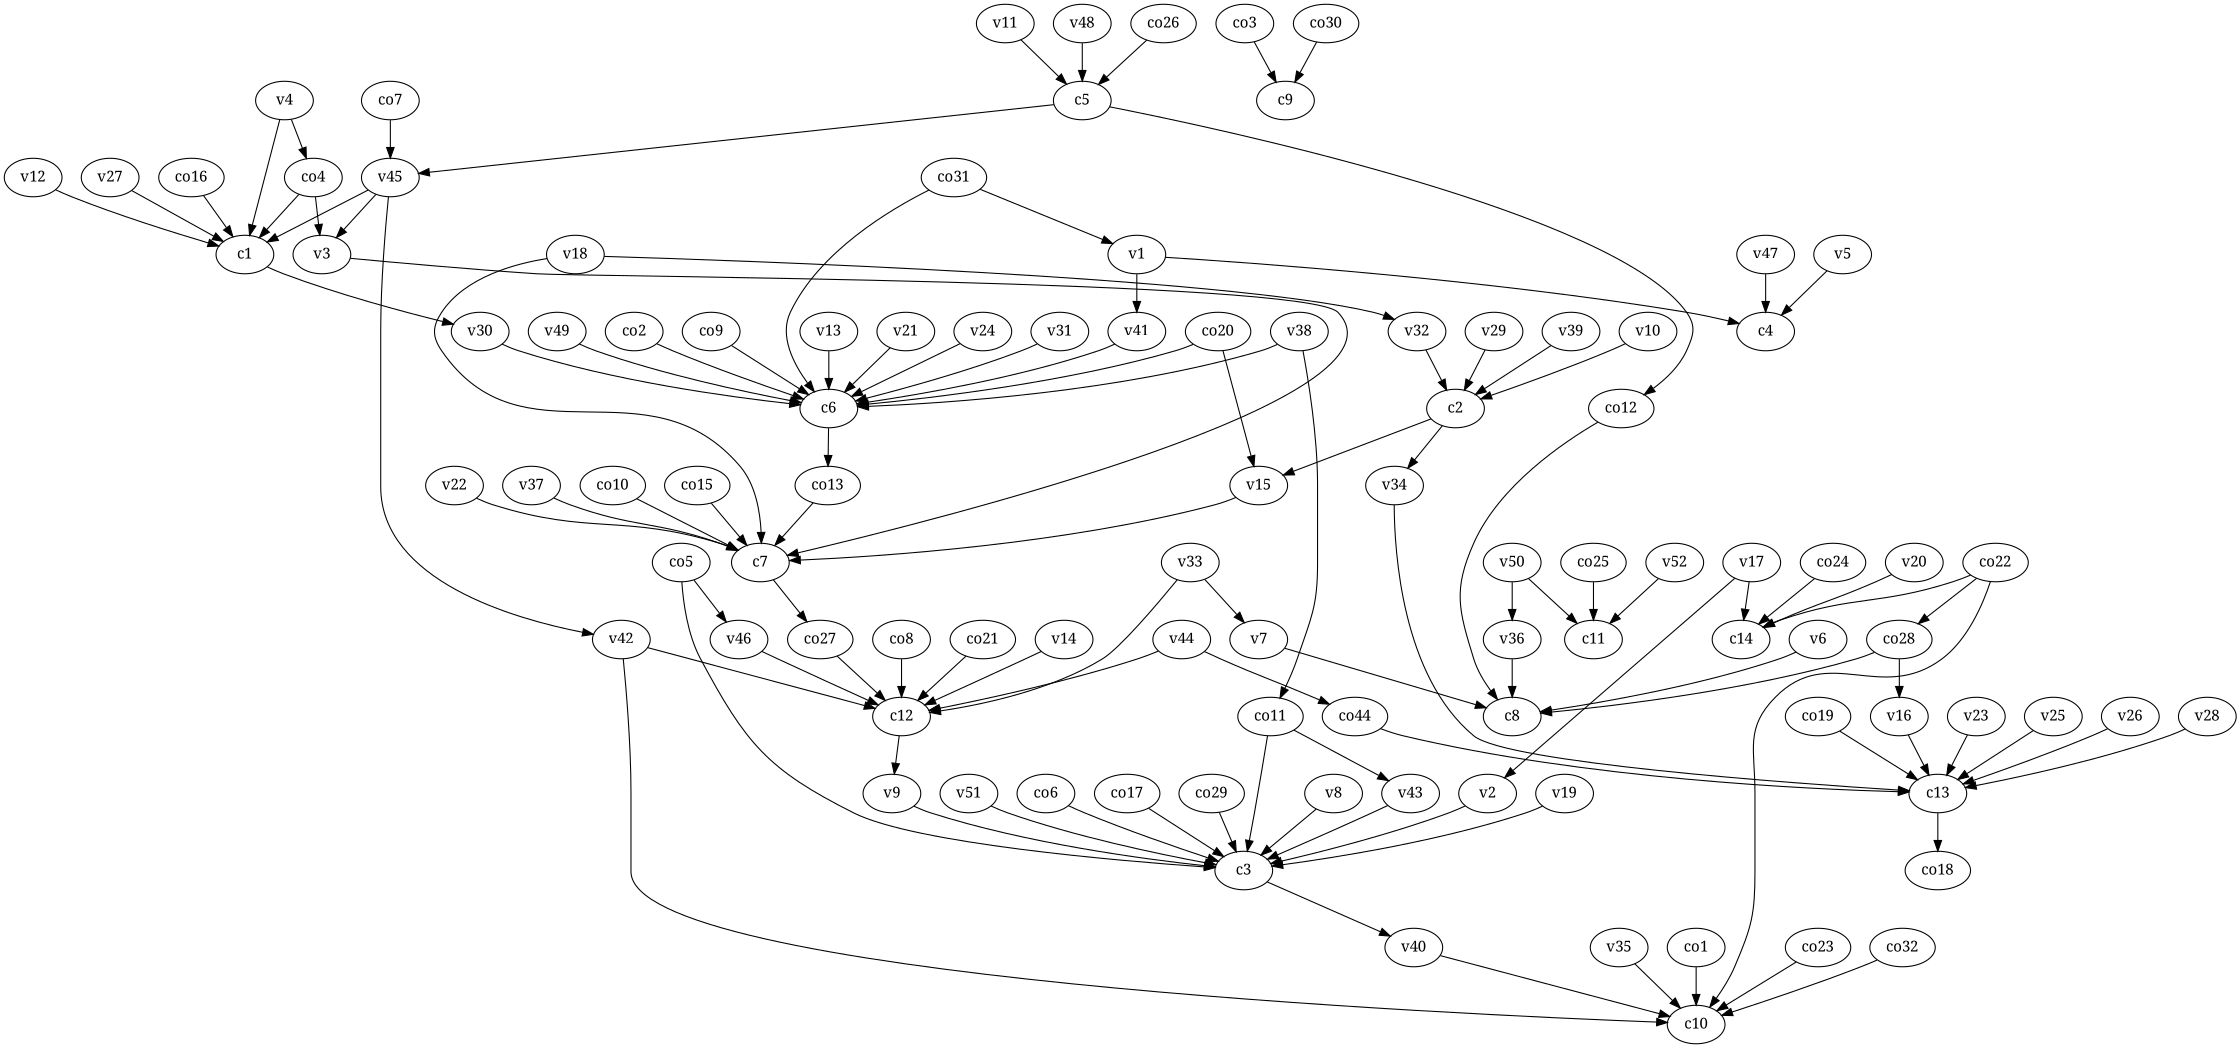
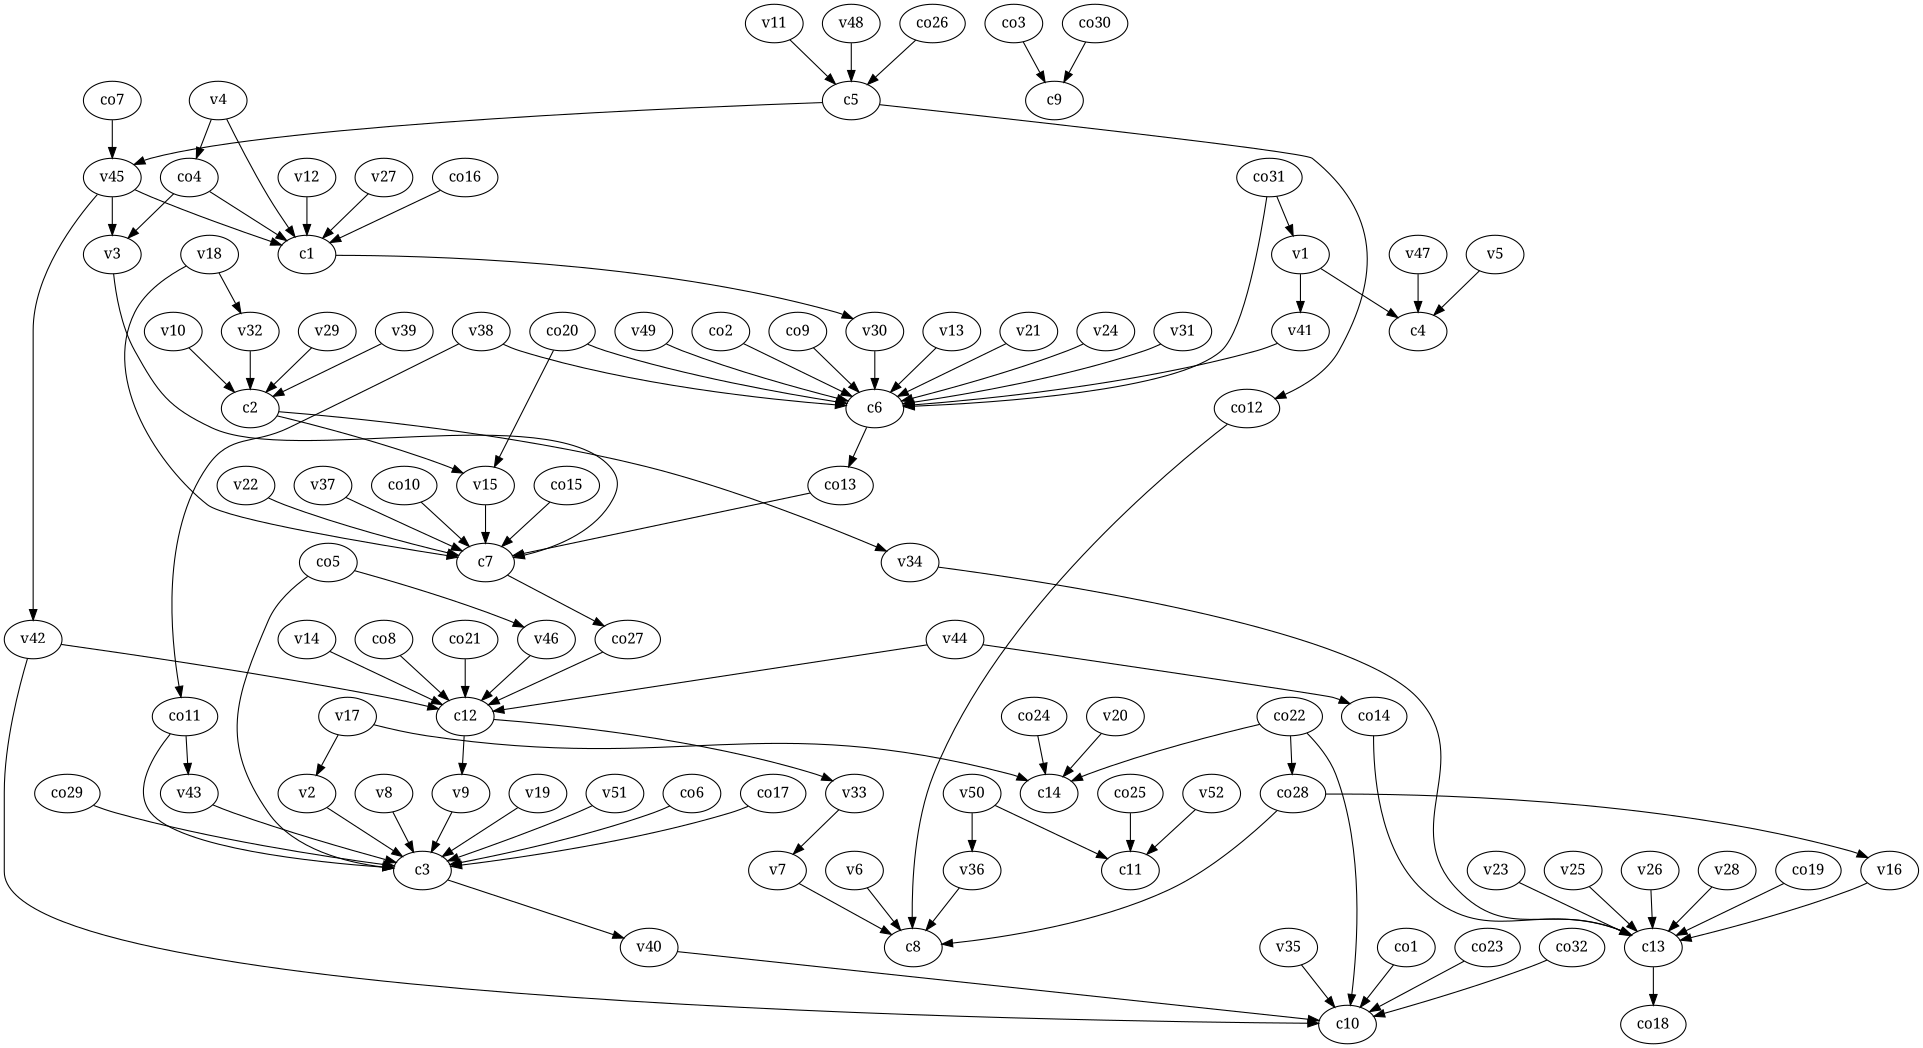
  strict digraph {
    fontname="Noto Serif"
    node [fontname="Noto Serif"]
    edge [fontname="Noto Serif" weight=1]
    c1
    v30
    c6
    c2
    v15
    v34
    c7
    c13
    c3
    v40
    c10
    c5
    v45
    co12
    v3
    v42
    c8
    co13
    co27
    c12
    v9
    v1
    c4
    v41
    v2
    v4
    co4
    v5
    v6
    v7
    v8
    v10
    v11
    v12
    v13
    v14
    v16
    co18
    v17
    c14
    v18
    v32
    v19
    v20
    v21
    v22
    v23
    v24
    v25
    v26
    v27
    v28
    v29
    v31
    v33
    v35
    v36
    v37
    v38
    co11
    v43
    v39
    v44
-   co14 [label=co44]
+   co14
    v46
    v47
    v48
    v49
    v50
    c11
    v51
    v52
    co1
    co2
    co3
    c9
    co5
    co6
    co7
    co8
    co9
    co10
    co15
    co16
    co17
    co19
    co20
    co21
    co22
    co28
    co23
    co24
    co25
    co26
    co29
    co30
    co31
    co32
    c1 -> v30
    v30 -> c6
    c6 -> co13
    c2 -> v15
    c2 -> v34
    v15 -> c7
    v34 -> c13
    c7 -> co27
    c13 -> co18
    c3 -> v40
    v40 -> c10
    c5 -> v45
    c5 -> co12
    v45 -> c1
    v45 -> v3
    v45 -> v42
    co12 -> c8
    v3 -> c7
    v42 -> c10
    v42 -> c12
    co13 -> c7
    co27 -> c12
    c12 -> v9
    v9 -> c3
    v1 -> c4
    v1 -> v41
    v41 -> c6
    v2 -> c3
    v4 -> c1
    v4 -> co4
    co4 -> c1
    co4 -> v3
    v5 -> c4
    v6 -> c8
    v7 -> c8
    v8 -> c3
    v10 -> c2
    v11 -> c5
    v12 -> c1
    v13 -> c6
    v14 -> c12
    v16 -> c13
    v17 -> v2
    v17 -> c14
    v18 -> c7
    v18 -> v32
    v32 -> c2
    v19 -> c3
    v20 -> c14
    v21 -> c6
    v22 -> c7
    v23 -> c13
    v24 -> c6
    v25 -> c13
    v26 -> c13
    v27 -> c1
    v28 -> c13
    v29 -> c2
    v31 -> c6
-   v33 -> c12
+   c12 -> v33
    v33 -> v7
    v35 -> c10
    v36 -> c8
    v37 -> c7
    v38 -> c6
    v38 -> co11
    co11 -> c3
    co11 -> v43
    v43 -> c3
    v39 -> c2
    v44 -> c12
    v44 -> co14
    co14 -> c13
    v46 -> c12
    v47 -> c4
    v48 -> c5
    v49 -> c6
    v50 -> v36
    v50 -> c11
    v51 -> c3
    v52 -> c11
    co1 -> c10
    co2 -> c6
    co3 -> c9
    co5 -> c3
    co5 -> v46
    co6 -> c3
    co7 -> v45
    co8 -> c12
    co9 -> c6
    co10 -> c7
    co15 -> c7
    co16 -> c1
    co17 -> c3
    co19 -> c13
    co20 -> c6
    co20 -> v15
    co21 -> c12
    co22 -> c10
    co22 -> c14
    co22 -> co28
    co28 -> c8
    co28 -> v16
    co23 -> c10
    co24 -> c14
    co25 -> c11
    co26 -> c5
    co29 -> c3
    co30 -> c9
    co31 -> c6
    co31 -> v1
    co32 -> c10
  }
